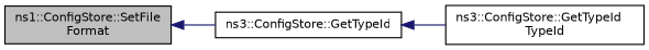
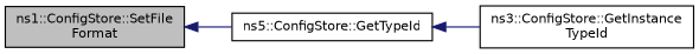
  digraph {
    rankdir=LR
    node [color=black fillcolor=white fontname=Helvetica fontsize=10 shape=record style=filled]
    edge [color=midnightblue dir=back fontname=Helvetica fontsize=10 labelfontname=Helvetica labelfontsize=10 style=solid]
    n1 [fillcolor=grey75 fontcolor=black height=0.2 label="ns1::ConfigStore::SetFile\lFormat" width=0.4]
-   n2 [height=0.2 label="ns3::ConfigStore::GetTypeId" width=0.4]
-   n3 [height=0.2 label="ns3::ConfigStore::GetTypeId\lTypeId" width=0.4]
+   n2 [height=0.2 label="ns5::ConfigStore::GetTypeId" width=0.4]
+   n3 [height=0.2 label="ns3::ConfigStore::GetInstance\lTypeId" width=0.4]
    n1 -> n2
    n2 -> n3
  }
